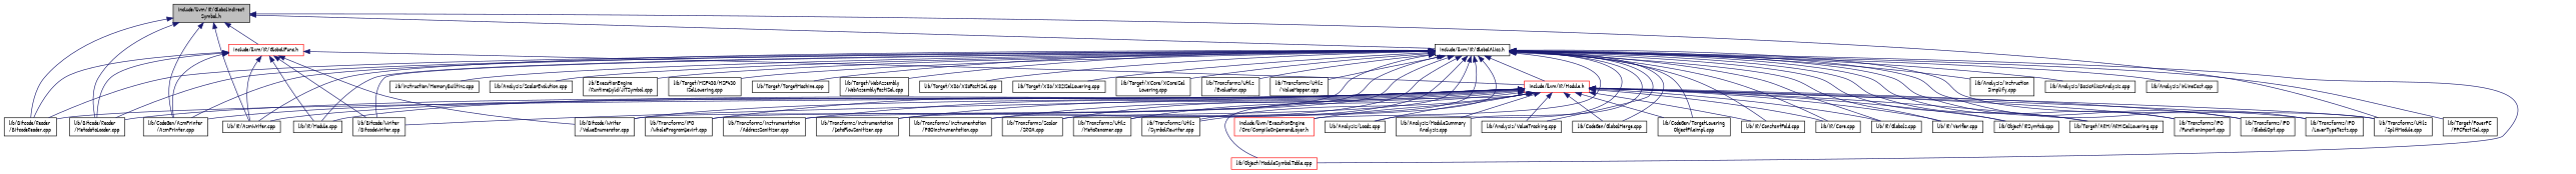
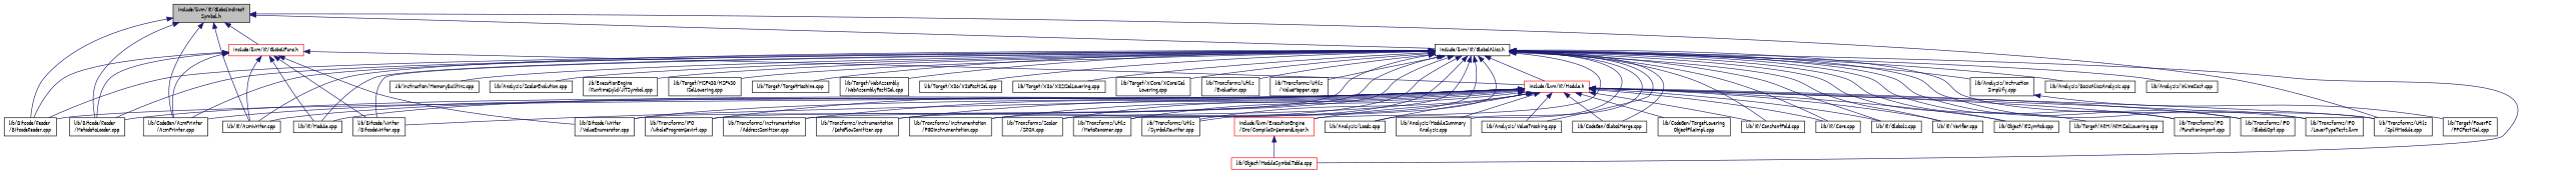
  digraph {
    fontname="Patrick Hand"
    node [color=black fontname="Patrick Hand" fontsize=10 shape=box]
    edge [color=midnightblue dir=back fontname="Patrick Hand" fontsize=10 labelfontname=Helvetica labelfontsize=10 style=solid]
    n1 [fillcolor=grey75 fontcolor=black height=0.2 label="include/llvm/IR/GlobalIndirect\lSymbol.h" style=filled width=0.4]
    n2 [height=0.2 label="include/llvm/IR/GlobalAlias.h" width=0.4]
    n3 [height=0.2 label="lib/Bitcode/Reader\l/BitcodeReader.cpp" width=0.4]
    n4 [height=0.2 label="lib/Bitcode/Reader\l/MetadataLoader.cpp" width=0.4]
    n5 [height=0.2 label="lib/CodeGen/AsmPrinter\l/AsmPrinter.cpp" width=0.4]
    n6 [height=0.2 label="lib/IR/AsmWriter.cpp" width=0.4]
    n7 [height=0.2 label="lib/Transforms/Utils\l/SplitModule.cpp" width=0.4]
    n8 [color=red height=0.2 label="include/llvm/IR/GlobalIFunc.h" width=0.4]
    n9 [color=red height=0.2 label="include/llvm/ExecutionEngine\l/Orc/CompileOnDemandLayer.h" width=0.4]
    n10 [color=red height=0.2 label="include/llvm/IR/Module.h" width=0.4]
    n11 [height=0.2 label="lib/Analysis/Loads.cpp" width=0.4]
    n12 [height=0.2 label="lib/Analysis/ModuleSummary\lAnalysis.cpp" width=0.4]
    n13 [height=0.2 label="lib/Analysis/ValueTracking.cpp" width=0.4]
    n14 [height=0.2 label="lib/Bitcode/Writer\l/BitcodeWriter.cpp" width=0.4]
    n15 [height=0.2 label="lib/Bitcode/Writer\l/ValueEnumerator.cpp" width=0.4]
    n16 [height=0.2 label="lib/CodeGen/GlobalMerge.cpp" width=0.4]
    n17 [height=0.2 label="lib/CodeGen/TargetLowering\lObjectFileImpl.cpp" width=0.4]
    n18 [height=0.2 label="lib/IR/ConstantFold.cpp" width=0.4]
    n19 [height=0.2 label="lib/IR/Core.cpp" width=0.4]
    n20 [height=0.2 label="lib/IR/Globals.cpp" width=0.4]
    n21 [height=0.2 label="lib/IR/Module.cpp" width=0.4]
    n22 [height=0.2 label="lib/IR/Verifier.cpp" width=0.4]
    n23 [height=0.2 label="lib/Object/IRSymtab.cpp" width=0.4]
    n24 [color=red height=0.2 label="lib/Object/ModuleSymbolTable.cpp" width=0.4]
    n25 [height=0.2 label="lib/Target/ARM/ARMISelLowering.cpp" width=0.4]
    n26 [height=0.2 label="lib/Transforms/IPO\l/FunctionImport.cpp" width=0.4]
    n27 [height=0.2 label="lib/Transforms/IPO\l/GlobalOpt.cpp" width=0.4]
-   n28 [height=0.2 label="lib/Transforms/IPO\l/LowerTypeTests.cpp" width=0.4]
+   n28 [height=0.2 label="lib/Transforms/IPO\l/LowerTypeTests.llvm" width=0.4]
    n29 [height=0.2 label="lib/Transforms/IPO\l/WholeProgramDevirt.cpp" width=0.4]
    n30 [height=0.2 label="lib/Transforms/Instrumentation\l/AddressSanitizer.cpp" width=0.4]
    n31 [height=0.2 label="lib/Transforms/Instrumentation\l/DataFlowSanitizer.cpp" width=0.4]
    n32 [height=0.2 label="lib/Transforms/Instrumentation\l/PGOInstrumentation.cpp" width=0.4]
    n33 [height=0.2 label="lib/Transforms/Scalar\l/SROA.cpp" width=0.4]
    n34 [height=0.2 label="lib/Transforms/Utils\l/MetaRenamer.cpp" width=0.4]
    n35 [height=0.2 label="lib/Transforms/Utils\l/SymbolRewriter.cpp" width=0.4]
    n36 [height=0.2 label="lib/Analysis/BasicAliasAnalysis.cpp" width=0.4]
    n37 [height=0.2 label="lib/Analysis/InlineCost.cpp" width=0.4]
    n38 [height=0.2 label="lib/Analysis/Instruction\lSimplify.cpp" width=0.4]
    n39 [height=0.2 label="lib/Instruction/MemoryBuiltins.cpp" width=0.4]
    n40 [height=0.2 label="lib/Analysis/ScalarEvolution.cpp" width=0.4]
    n41 [height=0.2 label="lib/ExecutionEngine\l/RuntimeDyld/JITSymbol.cpp" width=0.4]
    n42 [height=0.2 label="lib/Target/MSP430/MSP430\lISelLowering.cpp" width=0.4]
    n43 [height=0.2 label="lib/Target/PowerPC\l/PPCFastISel.cpp" width=0.4]
    n44 [height=0.2 label="lib/Target/TargetMachine.cpp" width=0.4]
    n45 [height=0.2 label="lib/Target/WebAssembly\l/WebAssemblyFastISel.cpp" width=0.4]
    n46 [height=0.2 label="lib/Target/X86/X86FastISel.cpp" width=0.4]
    n47 [height=0.2 label="lib/Target/X86/X82ISelLowering.cpp" width=0.4]
    n48 [height=0.2 label="lib/Target/XCore/XCoreISel\lLowering.cpp" width=0.4]
    n49 [height=0.2 label="lib/Transforms/Utils\l/Evaluator.cpp" width=0.4]
    n50 [height=0.2 label="lib/Transforms/Utils\l/ValueMapper.cpp" width=0.4]
    n1 -> n2
    n1 -> n3
    n1 -> n4
    n1 -> n5
    n1 -> n6
    n1 -> n7
    n1 -> n8
    n2 -> n3
    n2 -> n4
    n2 -> n5
    n2 -> n6
    n2 -> n7
    n2 -> n9
    n2 -> n10
    n2 -> n11
    n2 -> n12
    n2 -> n13
    n2 -> n14
    n2 -> n15
    n2 -> n16
-   n2 -> n17
    n2 -> n18
    n2 -> n19
    n2 -> n20
    n2 -> n21
    n2 -> n22
    n2 -> n23
    n2 -> n24
    n2 -> n25
    n2 -> n26
    n2 -> n27
    n2 -> n28
    n2 -> n29
    n2 -> n30
    n2 -> n31
    n2 -> n32
    n2 -> n33
    n2 -> n34
    n2 -> n35
    n2 -> n36
    n2 -> n37
    n2 -> n38
    n2 -> n39
    n2 -> n40
    n2 -> n41
    n2 -> n42
-   n2 -> n43
+   n38 -> n43
    n2 -> n44
    n2 -> n45
    n2 -> n46
    n2 -> n47
    n2 -> n48
    n2 -> n49
    n2 -> n50
    n8 -> n3
    n8 -> n4
    n8 -> n5
    n8 -> n6
    n8 -> n10
    n8 -> n14
    n8 -> n15
    n8 -> n21
    n10 -> n3
    n10 -> n4
    n10 -> n5
    n10 -> n6
    n10 -> n7
    n10 -> n9
    n10 -> n11
    n10 -> n12
    n10 -> n13
    n10 -> n14
    n10 -> n15
    n10 -> n16
    n10 -> n17
    n10 -> n18
    n10 -> n19
    n10 -> n20
    n10 -> n21
    n10 -> n22
    n10 -> n23
-   n10 -> n24
-   n10 -> n25
+   n9 -> n24
    n10 -> n26
    n10 -> n27
    n10 -> n28
    n10 -> n29
    n10 -> n30
    n10 -> n31
    n10 -> n32
    n10 -> n33
    n10 -> n34
    n10 -> n35
  }
